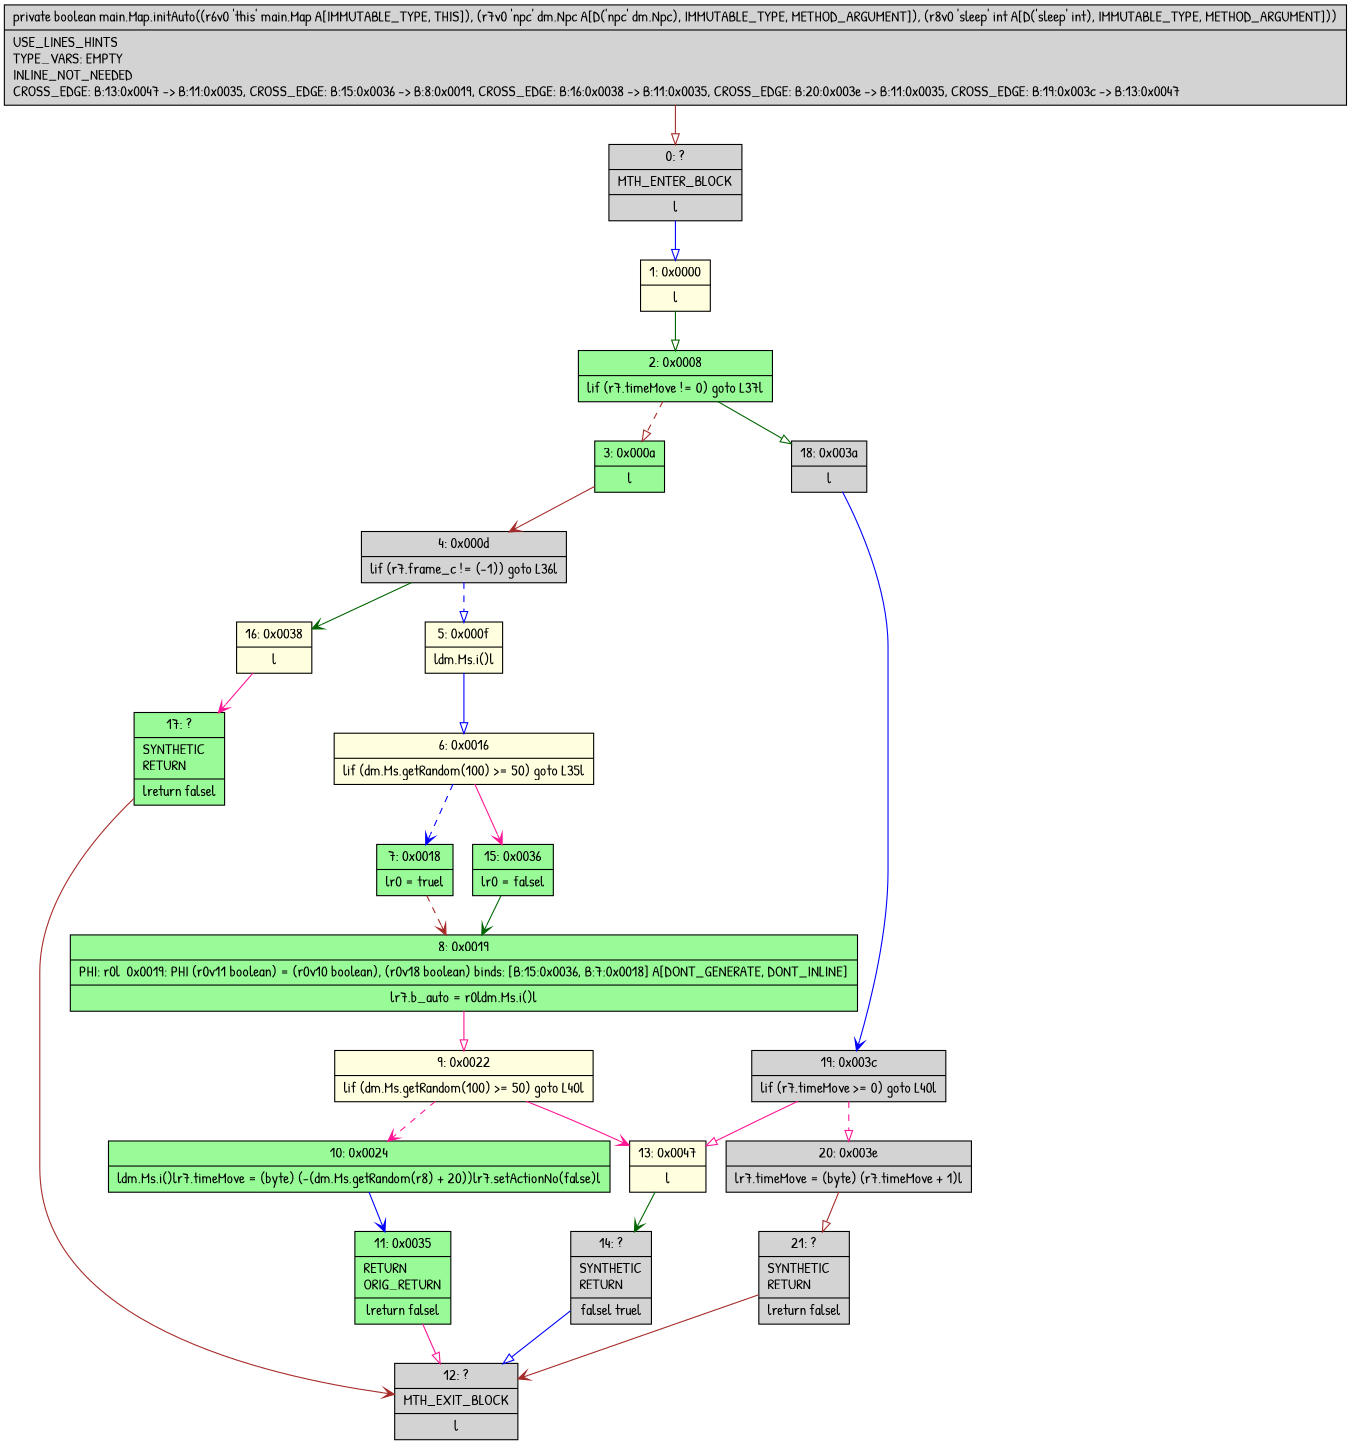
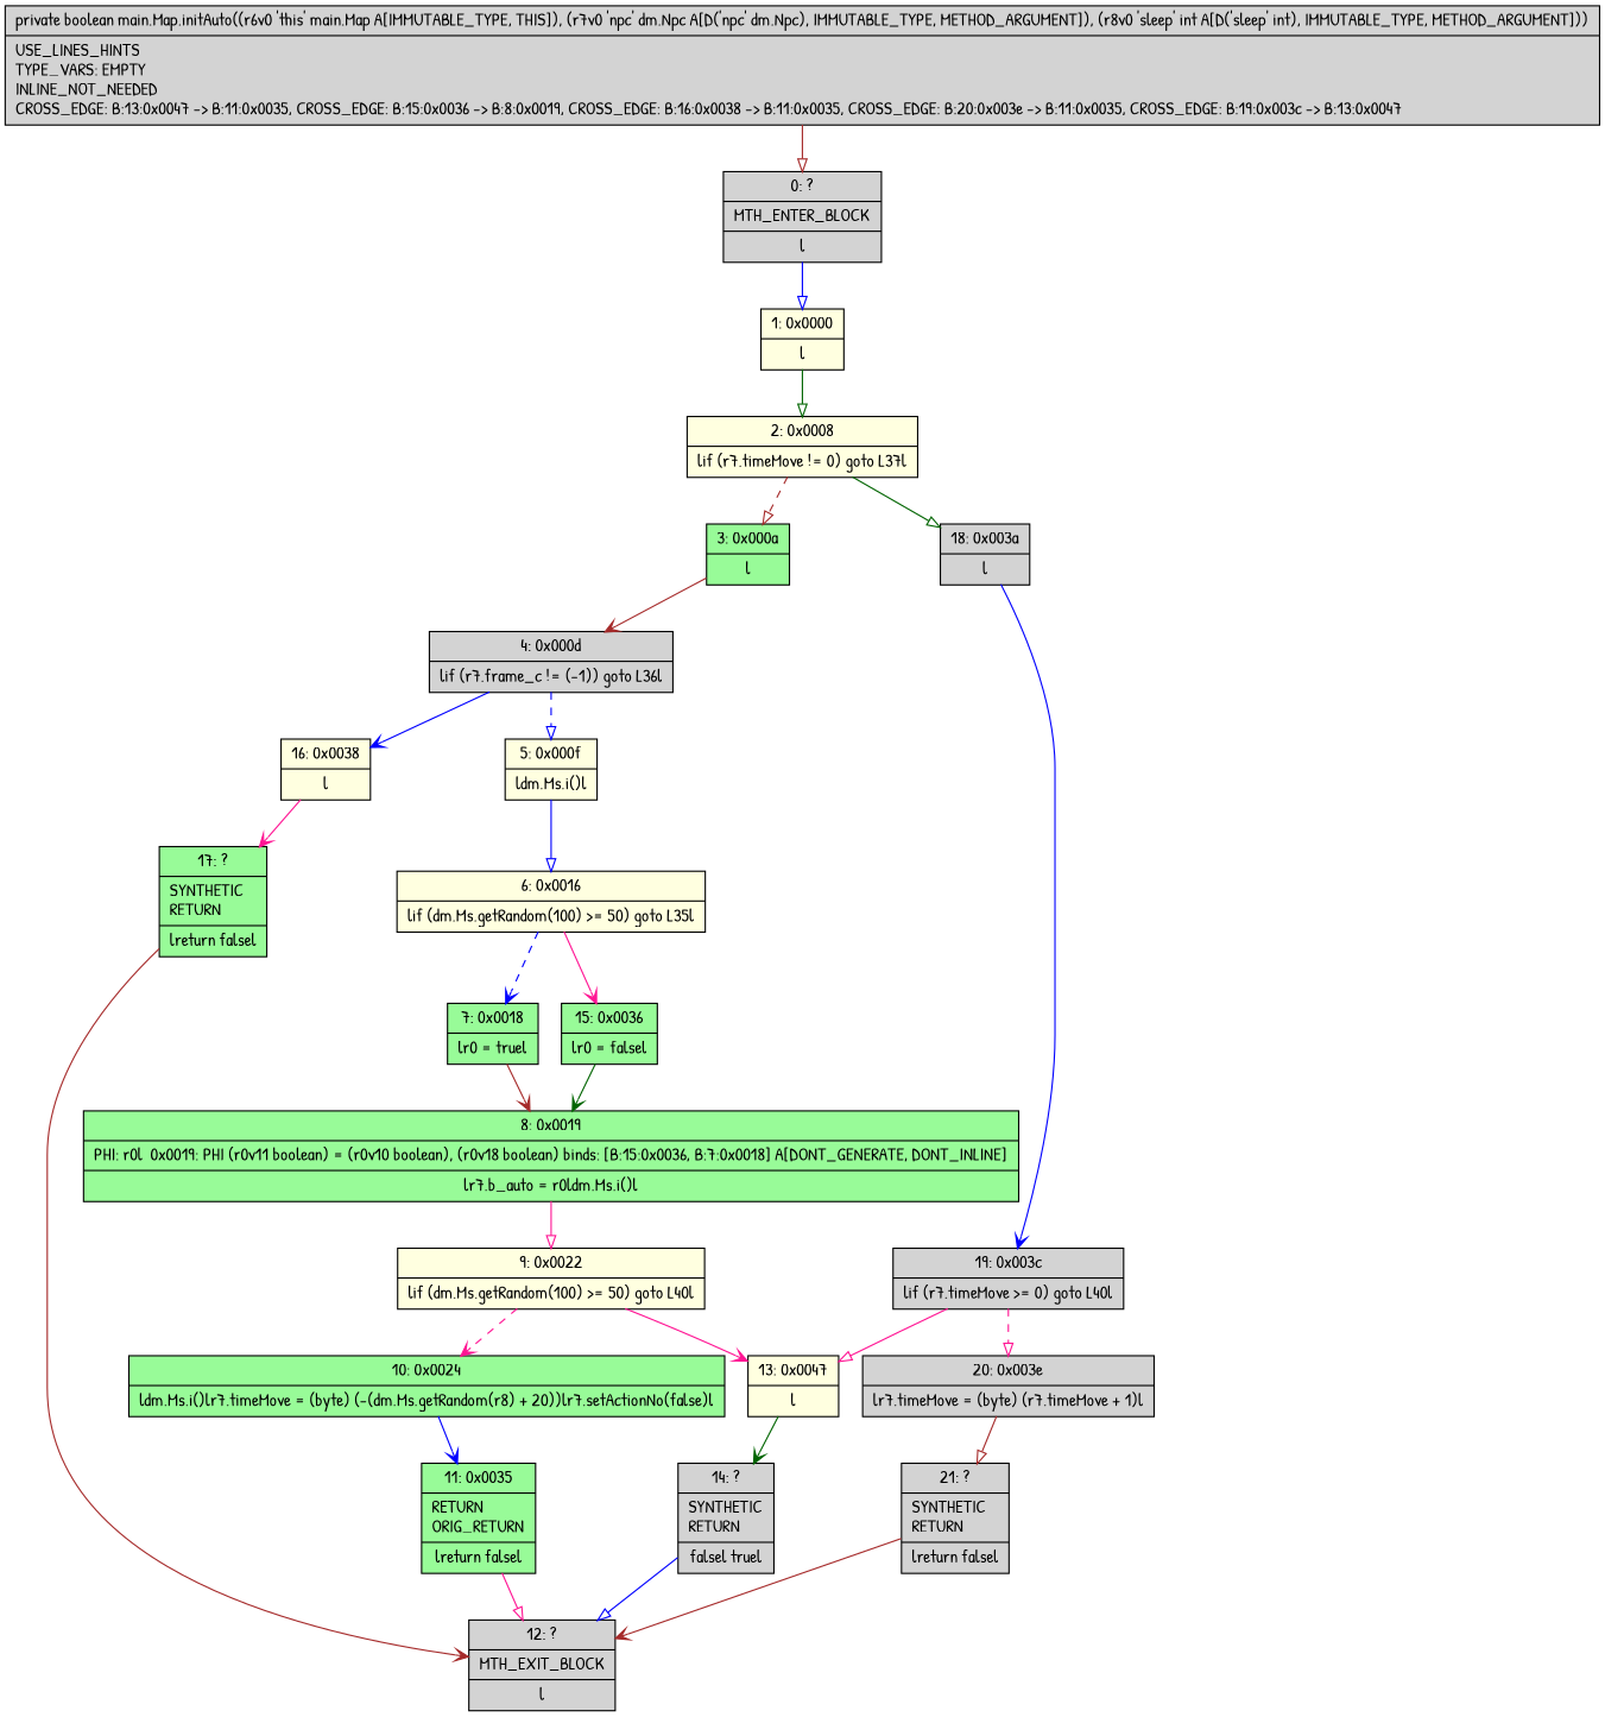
  digraph {
    fontname="Patrick Hand"
    node [fillcolor=lightgrey fontname="Patrick Hand" shape=record style=filled]
    edge [arrowhead=vee color=blue fontname="Patrick Hand"]
    n1 [label="{0\:\ ?|MTH_ENTER_BLOCK\l|l}"]
    n2 [fillcolor=lightyellow label="{1\:\ 0x0000|l}"]
-   n3 [fillcolor=palegreen label="{2\:\ 0x0008|lif (r7.timeMove != 0) goto L37l}"]
+   n3 [fillcolor=lightyellow label="{2\:\ 0x0008|lif (r7.timeMove != 0) goto L37l}"]
    n4 [fillcolor=palegreen label="{3\:\ 0x000a|l}"]
    n5 [label="{18\:\ 0x003a|l}"]
    n6 [label="{4\:\ 0x000d|lif (r7.frame_c != (\-1)) goto L36l}"]
    n7 [label="{19\:\ 0x003c|lif (r7.timeMove \>= 0) goto L40l}"]
    n8 [fillcolor=lightyellow label="{5\:\ 0x000f|ldm.Ms.i()l}"]
    n9 [fillcolor=lightyellow label="{16\:\ 0x0038|l}"]
    n10 [fillcolor=lightyellow label="{6\:\ 0x0016|lif (dm.Ms.getRandom(100) \>= 50) goto L35l}"]
    n11 [fillcolor=palegreen label="{17\:\ ?|SYNTHETIC\lRETURN\l|lreturn falsel}"]
    n12 [fillcolor=palegreen label="{7\:\ 0x0018|lr0 = truel}"]
    n13 [fillcolor=palegreen label="{15\:\ 0x0036|lr0 = falsel}"]
    n14 [fillcolor=palegreen label="{8\:\ 0x0019|PHI: r0l  0x0019: PHI (r0v11 boolean) = (r0v10 boolean), (r0v18 boolean) binds: [B:15:0x0036, B:7:0x0018] A[DONT_GENERATE, DONT_INLINE]\l|lr7.b_auto = r0ldm.Ms.i()l}"]
    n15 [fillcolor=lightyellow label="{9\:\ 0x0022|lif (dm.Ms.getRandom(100) \>= 50) goto L40l}"]
    n16 [fillcolor=palegreen label="{10\:\ 0x0024|ldm.Ms.i()lr7.timeMove = (byte) (\-(dm.Ms.getRandom(r8) + 20))lr7.setActionNo(false)l}"]
    n17 [fillcolor=lightyellow label="{13\:\ 0x0047|l}"]
    n18 [fillcolor=palegreen label="{11\:\ 0x0035|RETURN\lORIG_RETURN\l|lreturn falsel}"]
    n19 [label="{14\:\ ?|SYNTHETIC\lRETURN\l|falsel truel}"]
    n20 [label="{12\:\ ?|MTH_EXIT_BLOCK\l|l}"]
    n21 [label="{20\:\ 0x003e|lr7.timeMove = (byte) (r7.timeMove + 1)l}"]
    n22 [label="{21\:\ ?|SYNTHETIC\lRETURN\l|lreturn falsel}"]
    n23 [label="{private boolean main.Map.initAuto((r6v0 'this' main.Map A[IMMUTABLE_TYPE, THIS]), (r7v0 'npc' dm.Npc A[D('npc' dm.Npc), IMMUTABLE_TYPE, METHOD_ARGUMENT]), (r8v0 'sleep' int A[D('sleep' int), IMMUTABLE_TYPE, METHOD_ARGUMENT]))  | USE_LINES_HINTS\lTYPE_VARS: EMPTY\lINLINE_NOT_NEEDED\lCROSS_EDGE: B:13:0x0047 \-\> B:11:0x0035, CROSS_EDGE: B:15:0x0036 \-\> B:8:0x0019, CROSS_EDGE: B:16:0x0038 \-\> B:11:0x0035, CROSS_EDGE: B:20:0x003e \-\> B:11:0x0035, CROSS_EDGE: B:19:0x003c \-\> B:13:0x0047\l}"]
    n1 -> n2 [arrowhead=onormal]
    n2 -> n3 [arrowhead=onormal color=darkgreen]
    n3 -> n4 [arrowhead=onormal color=brown style=dashed]
    n3 -> n5 [arrowhead=onormal color=darkgreen]
    n4 -> n6 [color=brown]
    n5 -> n7
    n6 -> n8 [arrowhead=onormal style=dashed]
-   n6 -> n9 [color=darkgreen]
+   n6 -> n9
    n7 -> n17 [arrowhead=onormal color=deeppink]
    n7 -> n21 [arrowhead=onormal color=deeppink style=dashed]
    n8 -> n10 [arrowhead=onormal]
    n9 -> n11 [color=deeppink]
    n10 -> n12 [style=dashed]
    n10 -> n13 [color=deeppink]
    n11 -> n20 [color=brown]
-   n12 -> n14 [color=brown style=dashed]
+   n12 -> n14 [color=brown]
    n13 -> n14 [color=darkgreen]
    n14 -> n15 [arrowhead=onormal color=deeppink]
    n15 -> n16 [color=deeppink style=dashed]
    n15 -> n17 [color=deeppink]
    n16 -> n18
    n17 -> n19 [color=darkgreen]
    n18 -> n20 [arrowhead=onormal color=deeppink]
    n19 -> n20 [arrowhead=onormal]
    n21 -> n22 [arrowhead=onormal color=brown]
    n22 -> n20 [color=brown]
    n23 -> n1 [arrowhead=onormal color=brown]
  }
